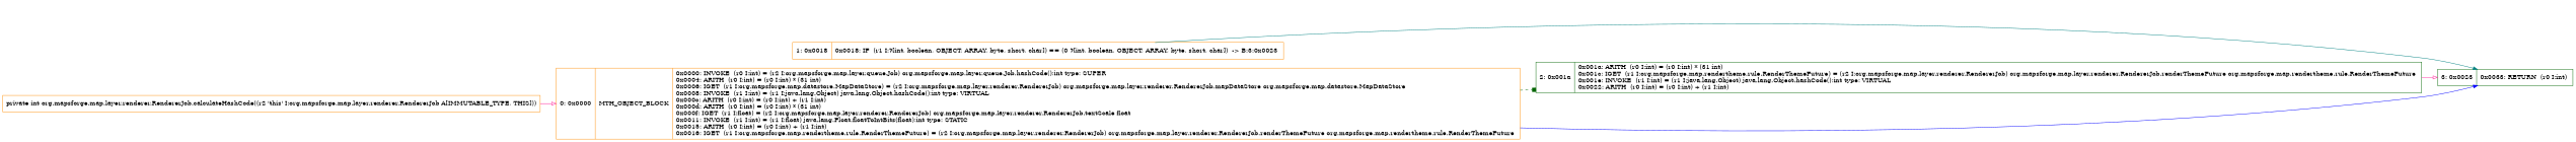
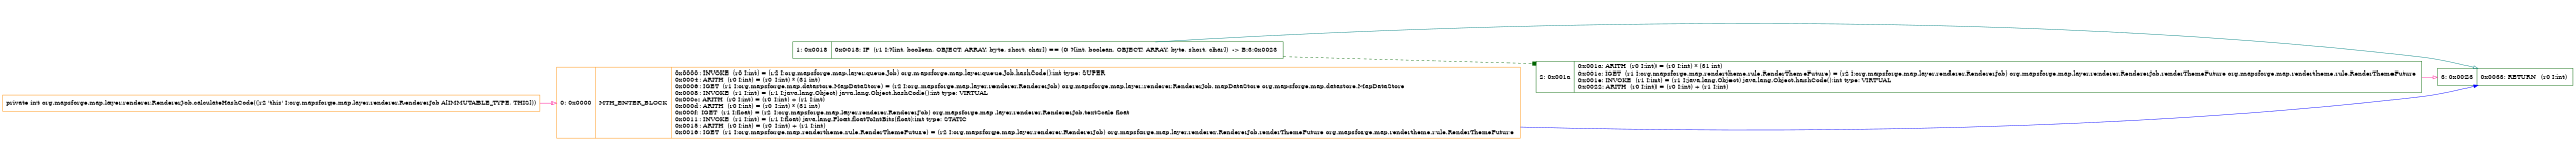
  digraph {
    rankdir=LR
    node [color=darkorange shape=record]
    edge [arrowhead=normal color=deeppink]
-   n1 [label="{0\:\ 0x0000|MTH_OBJECT_BLOCK\l|0x0000: INVOKE  (r0 I:int) = (r2 I:org.mapsforge.map.layer.queue.Job) org.mapsforge.map.layer.queue.Job.hashCode():int type: SUPER \l0x0004: ARITH  (r0 I:int) = (r0 I:int) * (31 int) \l0x0006: IGET  (r1 I:org.mapsforge.map.datastore.MapDataStore) = (r2 I:org.mapsforge.map.layer.renderer.RendererJob) org.mapsforge.map.layer.renderer.RendererJob.mapDataStore org.mapsforge.map.datastore.MapDataStore \l0x0008: INVOKE  (r1 I:int) = (r1 I:java.lang.Object) java.lang.Object.hashCode():int type: VIRTUAL \l0x000c: ARITH  (r0 I:int) = (r0 I:int) + (r1 I:int) \l0x000d: ARITH  (r0 I:int) = (r0 I:int) * (31 int) \l0x000f: IGET  (r1 I:float) = (r2 I:org.mapsforge.map.layer.renderer.RendererJob) org.mapsforge.map.layer.renderer.RendererJob.textScale float \l0x0011: INVOKE  (r1 I:int) = (r1 I:float) java.lang.Float.floatToIntBits(float):int type: STATIC \l0x0015: ARITH  (r0 I:int) = (r0 I:int) + (r1 I:int) \l0x0016: IGET  (r1 I:org.mapsforge.map.rendertheme.rule.RenderThemeFuture) = (r2 I:org.mapsforge.map.layer.renderer.RendererJob) org.mapsforge.map.layer.renderer.RendererJob.renderThemeFuture org.mapsforge.map.rendertheme.rule.RenderThemeFuture \l}"]
+   n1 [label="{0\:\ 0x0000|MTH_ENTER_BLOCK\l|0x0000: INVOKE  (r0 I:int) = (r2 I:org.mapsforge.map.layer.queue.Job) org.mapsforge.map.layer.queue.Job.hashCode():int type: SUPER \l0x0004: ARITH  (r0 I:int) = (r0 I:int) * (31 int) \l0x0006: IGET  (r1 I:org.mapsforge.map.datastore.MapDataStore) = (r2 I:org.mapsforge.map.layer.renderer.RendererJob) org.mapsforge.map.layer.renderer.RendererJob.mapDataStore org.mapsforge.map.datastore.MapDataStore \l0x0008: INVOKE  (r1 I:int) = (r1 I:java.lang.Object) java.lang.Object.hashCode():int type: VIRTUAL \l0x000c: ARITH  (r0 I:int) = (r0 I:int) + (r1 I:int) \l0x000d: ARITH  (r0 I:int) = (r0 I:int) * (31 int) \l0x000f: IGET  (r1 I:float) = (r2 I:org.mapsforge.map.layer.renderer.RendererJob) org.mapsforge.map.layer.renderer.RendererJob.textScale float \l0x0011: INVOKE  (r1 I:int) = (r1 I:float) java.lang.Float.floatToIntBits(float):int type: STATIC \l0x0015: ARITH  (r0 I:int) = (r0 I:int) + (r1 I:int) \l0x0016: IGET  (r1 I:org.mapsforge.map.rendertheme.rule.RenderThemeFuture) = (r2 I:org.mapsforge.map.layer.renderer.RendererJob) org.mapsforge.map.layer.renderer.RendererJob.renderThemeFuture org.mapsforge.map.rendertheme.rule.RenderThemeFuture \l}"]
    n2 [color=darkgreen label="{3\:\ 0x0023|0x0033: RETURN  (r0 I:int) \l}"]
-   n3 [label="{1\:\ 0x0018|0x0018: IF  (r1 I:?[int, boolean, OBJECT, ARRAY, byte, short, char]) == (0 ?[int, boolean, OBJECT, ARRAY, byte, short, char])  \-\> B:3:0x0023 \l}"]
+   n3 [color=darkgreen label="{1\:\ 0x0018|0x0018: IF  (r1 I:?[int, boolean, OBJECT, ARRAY, byte, short, char]) == (0 ?[int, boolean, OBJECT, ARRAY, byte, short, char])  \-\> B:3:0x0023 \l}"]
    n4 [color=darkgreen label="{2\:\ 0x001a|0x001a: ARITH  (r0 I:int) = (r0 I:int) * (31 int) \l0x001c: IGET  (r1 I:org.mapsforge.map.rendertheme.rule.RenderThemeFuture) = (r2 I:org.mapsforge.map.layer.renderer.RendererJob) org.mapsforge.map.layer.renderer.RendererJob.renderThemeFuture org.mapsforge.map.rendertheme.rule.RenderThemeFuture \l0x001e: INVOKE  (r1 I:int) = (r1 I:java.lang.Object) java.lang.Object.hashCode():int type: VIRTUAL \l0x0022: ARITH  (r0 I:int) = (r0 I:int) + (r1 I:int) \l}"]
    n5 [label="{private int org.mapsforge.map.layer.renderer.RendererJob.calculateHashCode((r2 'this' I:org.mapsforge.map.layer.renderer.RendererJob A[IMMUTABLE_TYPE, THIS])) }"]
    n1 -> n2 [color=blue]
-   n3 -> n2 [color=teal]
-   n1 -> n4 [arrowhead=box color=darkgreen style=dashed]
+   n3 -> n2 [arrowhead=onormal color=teal]
+   n3 -> n4 [arrowhead=box color=darkgreen style=dashed]
    n4 -> n2 [arrowhead=onormal]
    n5 -> n1 [arrowhead=onormal]
  }
